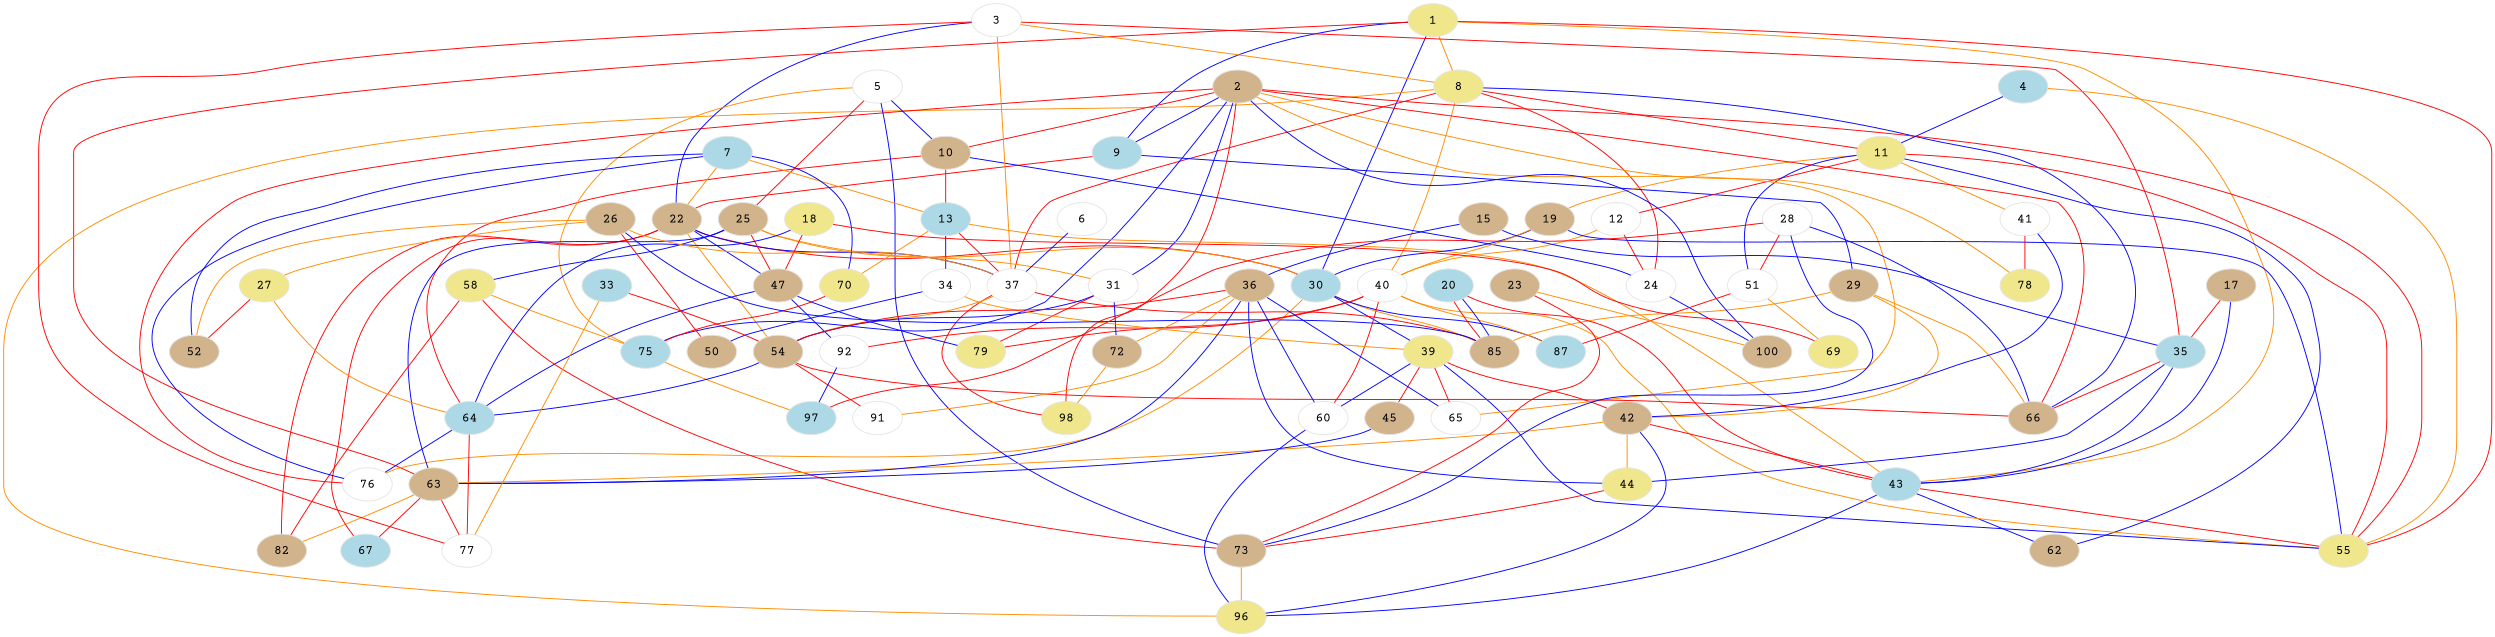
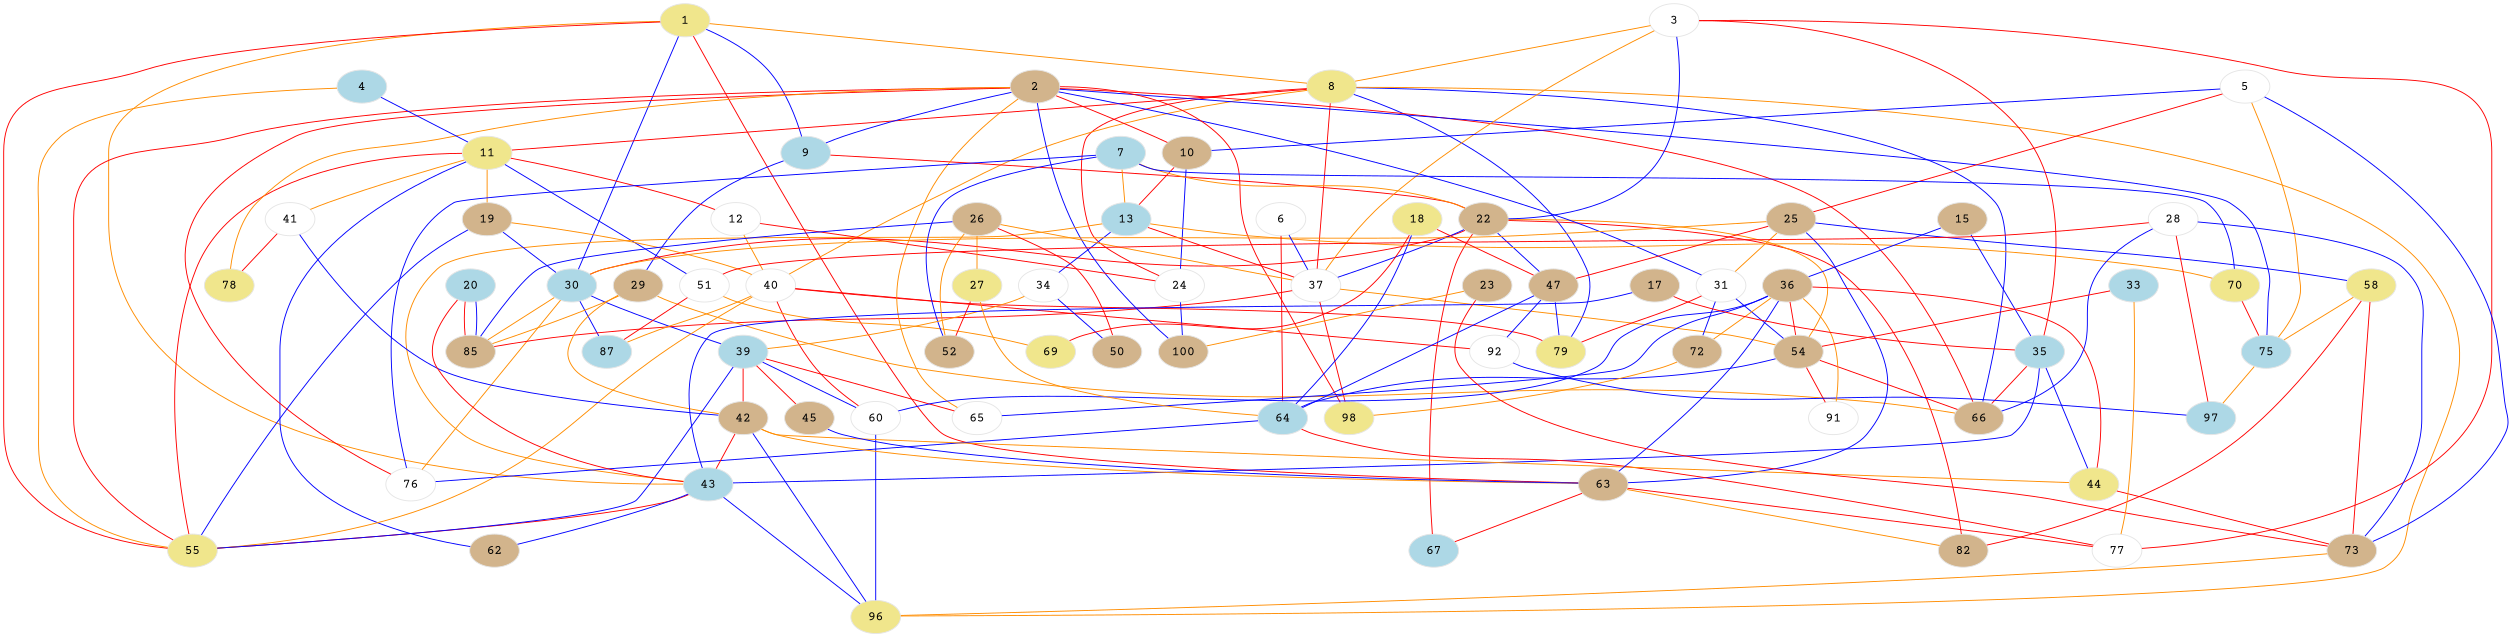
  graph {
    fontname="Courier Prime"
    node [color=gray90 fillcolor=tan fontname="Courier Prime" style=filled]
    edge [color=blue fontname="Courier Prime"]
    1 [fillcolor=khaki super="+81"]
    8 [fillcolor=khaki super="+48"]
    9 [fillcolor=lightblue super="+95"]
    30 [fillcolor=lightblue super="+32"]
    43 [fillcolor=lightblue super="+61"]
    55 [fillcolor=khaki super="+56"]
    63 [super="+93"]
    66 [super="+103"]
    37 [fillcolor=white super="+83"]
    11 [fillcolor=khaki super="+21"]
    24 [fillcolor=white]
    40 [fillcolor=white super="+80"]
    79 [fillcolor=khaki]
    96 [fillcolor=khaki]
    22 [super="+88"]
    29
    76 [fillcolor=white]
    85 [super="+86"]
-   39 [fillcolor=khaki super="+101"]
+   39 [fillcolor=lightblue super="+101"]
    87 [fillcolor=lightblue]
    62
    77 [fillcolor=white]
    67 [fillcolor=lightblue]
    82
    2 [super="+57"]
    10
    31 [fillcolor=white super="+94"]
    65 [fillcolor=white]
    75 [fillcolor=lightblue]
    78 [fillcolor=khaki]
    98 [fillcolor=khaki]
    100
    13 [fillcolor=lightblue super="+59"]
    54 [super="+84"]
    72
    97 [fillcolor=lightblue]
    3 [fillcolor=white super="+14"]
    35 [fillcolor=lightblue super="+90"]
    47 [super="+99"]
    44 [fillcolor=khaki super="+46"]
    12 [fillcolor=white]
    19
    41 [fillcolor=white]
    51 [fillcolor=white]
    4 [fillcolor=lightblue]
    5 [fillcolor=white super="+16"]
    25
    73 [super="+74"]
    58 [fillcolor=khaki super="+68"]
    6 [fillcolor=white]
    64 [fillcolor=lightblue super="+102"]
    7 [fillcolor=lightblue super="+49"]
    52
    70 [fillcolor=khaki]
    34 [fillcolor=white]
    60 [fillcolor=white]
    92 [fillcolor=white]
    42 [super="+89"]
    69 [fillcolor=khaki]
    50
    15
    36 [super="+71"]
    91 [fillcolor=white]
    17
    18 [fillcolor=khaki]
    20 [fillcolor=lightblue]
    23
    26 [super="+53"]
    27 [fillcolor=khaki]
    28 [fillcolor=white super="+38"]
    45
    33 [fillcolor=lightblue]
    1 -- 8 [color=darkorange]
    1 -- 9
    1 -- 30
    1 -- 43 [color=darkorange]
    1 -- 55 [color=red]
    1 -- 63 [color=red]
    8 -- 66
    8 -- 37 [color=red]
    8 -- 11 [color=red]
    8 -- 24 [color=red]
    8 -- 40 [color=darkorange]
+   8 -- 79
    8 -- 96 [color=darkorange]
    9 -- 22 [color=red]
    9 -- 29
    30 -- 76 [color=darkorange]
    30 -- 85 [color=darkorange weight=2]
    30 -- 39
    30 -- 87
    43 -- 55 [color=red]
    43 -- 96
    43 -- 62
    63 -- 77 [color=red]
    63 -- 67 [color=red]
    63 -- 82 [color=darkorange]
    37 -- 85 [color=red]
    37 -- 98 [color=red]
    37 -- 54 [color=darkorange]
    11 -- 55 [color=red]
    11 -- 62
    11 -- 12 [color=red]
    11 -- 19 [color=darkorange]
    11 -- 41 [color=darkorange]
    11 -- 51
    24 -- 100
    40 -- 55 [color=darkorange]
    40 -- 79 [color=red weight=2]
    40 -- 87 [color=darkorange]
    40 -- 60 [color=red]
    40 -- 92 [color=red]
    22 -- 30 [color=red]
    22 -- 37
    22 -- 67 [color=red]
    22 -- 82 [color=red]
    22 -- 54 [color=darkorange]
    22 -- 47
    29 -- 66 [color=darkorange]
    29 -- 85 [color=darkorange]
    29 -- 42 [color=darkorange]
    39 -- 55
    39 -- 65 [color=red]
    39 -- 60
    39 -- 42 [color=red]
    39 -- 45 [color=red]
    2 -- 9
    2 -- 55 [color=red]
    2 -- 66 [color=red]
    2 -- 76 [color=red]
    2 -- 10 [color=red]
    2 -- 31
    2 -- 65 [color=darkorange]
    2 -- 75
    2 -- 78 [color=darkorange]
    2 -- 98 [color=red]
    2 -- 100
    10 -- 24
    10 -- 13 [color=red]
    31 -- 79 [color=red]
    31 -- 54
    31 -- 72
    75 -- 97 [color=darkorange]
    13 -- 43 [color=darkorange]
    13 -- 37 [color=red]
    13 -- 70 [color=darkorange]
    13 -- 34
    54 -- 66 [color=red]
    54 -- 64
    54 -- 91 [color=red]
    72 -- 98 [color=darkorange]
    3 -- 8 [color=darkorange]
    3 -- 37 [color=darkorange]
    3 -- 22
    3 -- 77 [color=red]
    3 -- 35 [color=red]
    35 -- 43
    35 -- 66 [color=red]
    35 -- 44
    47 -- 79
    47 -- 64
    47 -- 92
    44 -- 73 [color=red]
    12 -- 24 [color=red]
    12 -- 40 [color=darkorange]
    19 -- 30
    19 -- 55
    19 -- 40 [color=darkorange]
    41 -- 78 [color=red]
    41 -- 42
    51 -- 87 [color=red]
    51 -- 69 [color=darkorange]
    4 -- 55 [color=darkorange]
    4 -- 11
    5 -- 10
    5 -- 75 [color=darkorange]
    5 -- 25 [color=red]
    5 -- 73
    25 -- 30 [color=darkorange]
    25 -- 63
    25 -- 31 [color=darkorange]
    25 -- 47 [color=red]
    25 -- 58
    73 -- 96 [color=darkorange]
    58 -- 82 [color=red weight=2]
    58 -- 75 [color=darkorange]
    58 -- 73 [color=red weight=2]
    6 -- 37
-   10 -- 64 [color=red]
+   6 -- 64 [color=red]
    64 -- 76
    64 -- 77 [color=red]
    7 -- 22 [color=darkorange]
    7 -- 76
    7 -- 13 [color=darkorange]
    7 -- 52
    7 -- 70
    70 -- 75 [color=red]
    34 -- 39 [color=darkorange]
    34 -- 50
    60 -- 96
    92 -- 97
    42 -- 43 [color=red weight=2]
    42 -- 63 [color=darkorange]
    42 -- 96
    42 -- 44 [color=darkorange]
    15 -- 35 [weight=2]
    15 -- 36
    36 -- 63
    36 -- 65
    36 -- 54 [color=red weight=2]
    36 -- 72 [color=darkorange]
-   36 -- 44
+   36 -- 44 [color=red]
    36 -- 60
    36 -- 91 [color=darkorange]
    17 -- 43
    17 -- 35 [color=red]
    18 -- 47 [color=red]
    18 -- 64
    18 -- 69 [color=red]
    20 -- 43 [color=red]
    20 -- 85 [color=red]
    20 -- 85
    23 -- 100 [color=darkorange]
    23 -- 73 [color=red]
    26 -- 37 [color=darkorange]
    26 -- 85
    26 -- 52 [color=darkorange]
    26 -- 50 [color=red]
    26 -- 27 [color=darkorange]
    27 -- 64 [color=darkorange]
    27 -- 52 [color=red]
    28 -- 66
    28 -- 97 [color=red]
    28 -- 51 [color=red]
    28 -- 73
    45 -- 63
    33 -- 77 [color=darkorange]
    33 -- 54 [color=red]
  }
